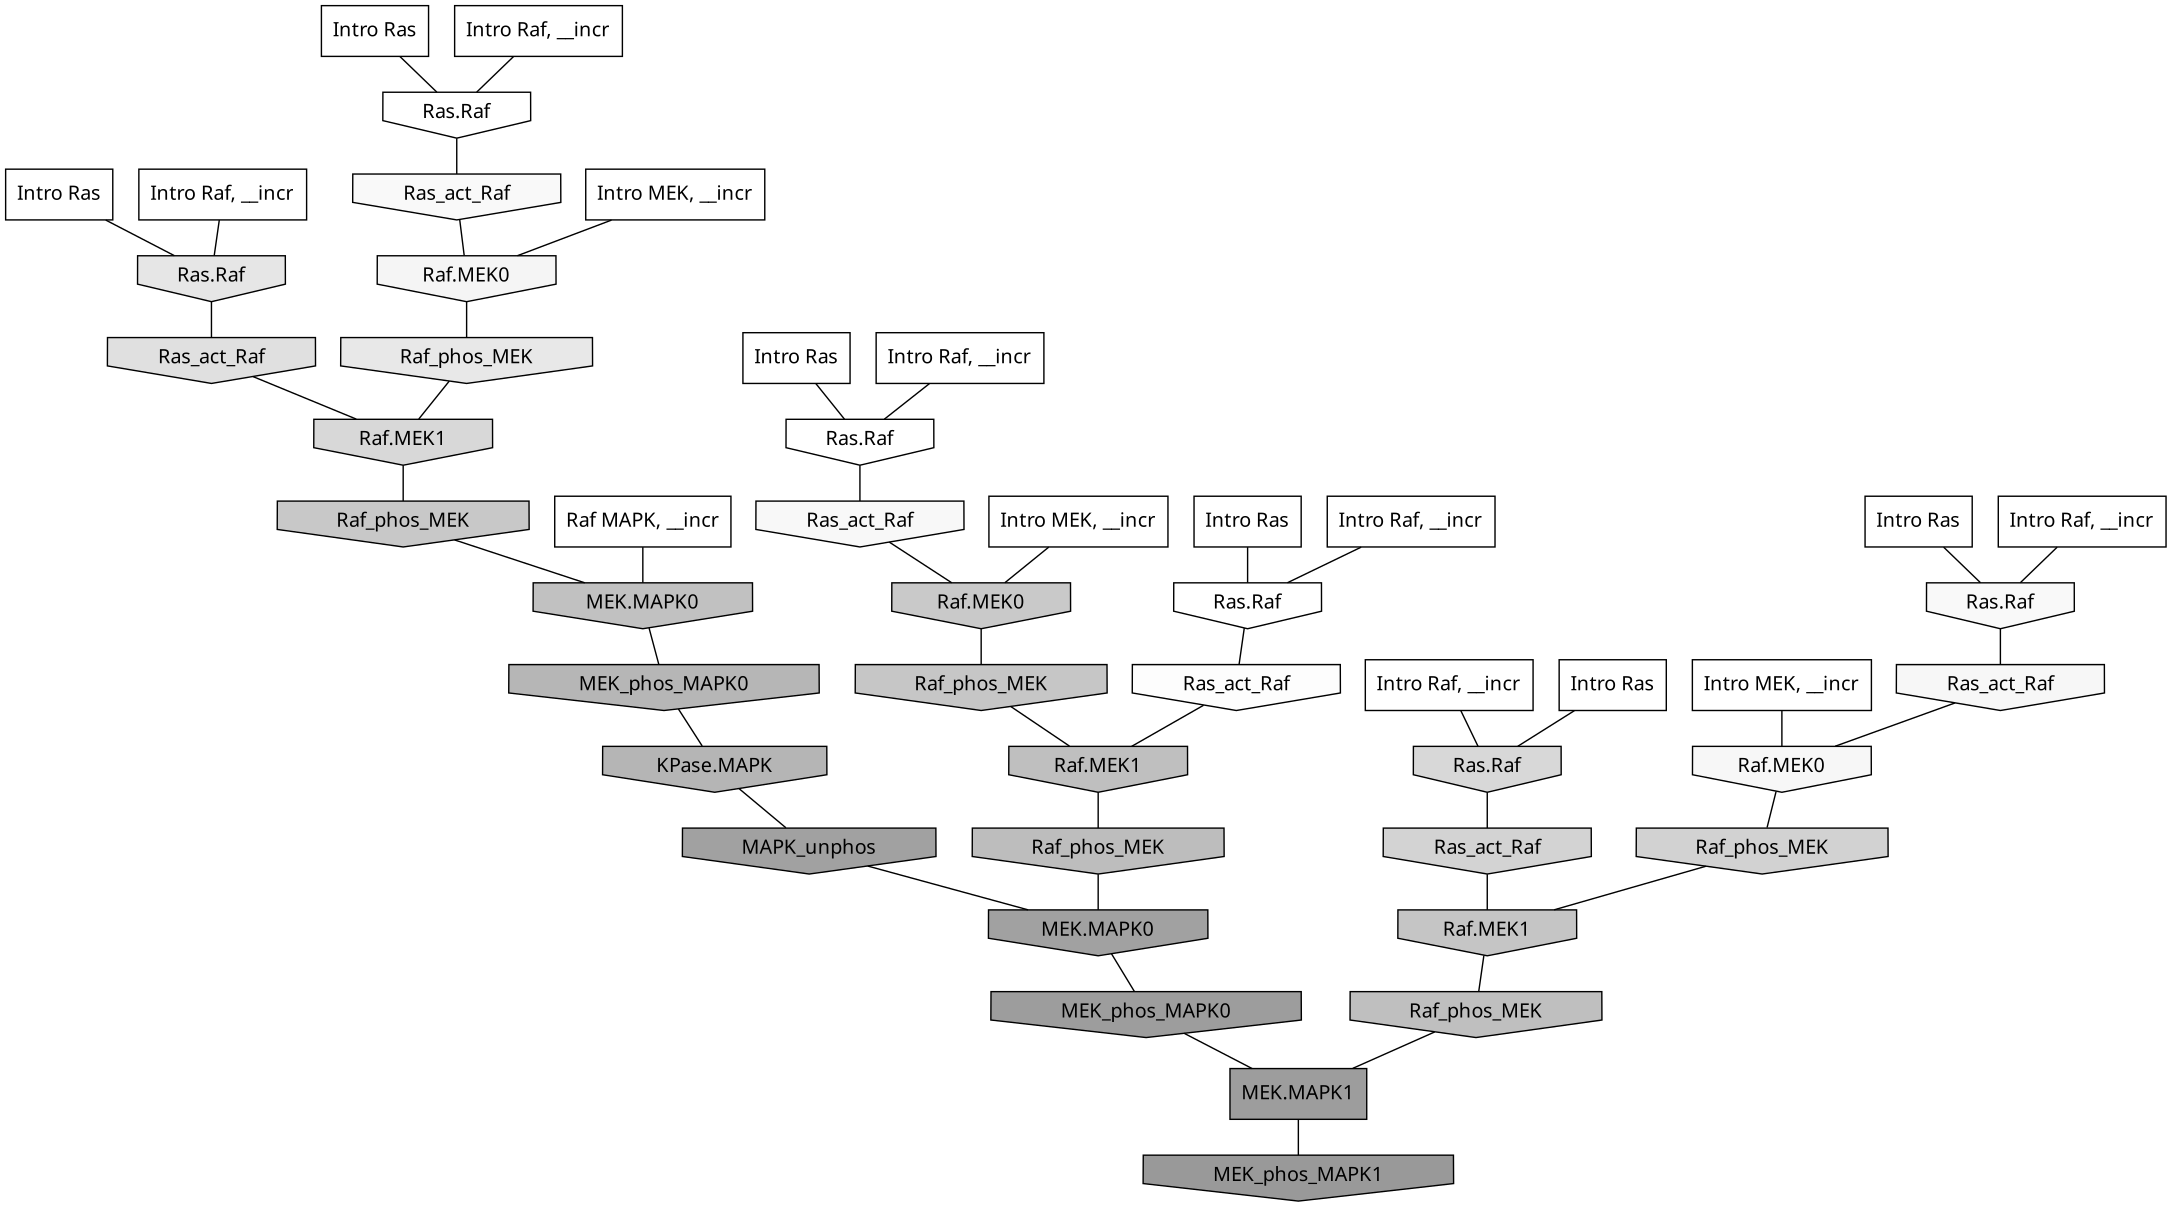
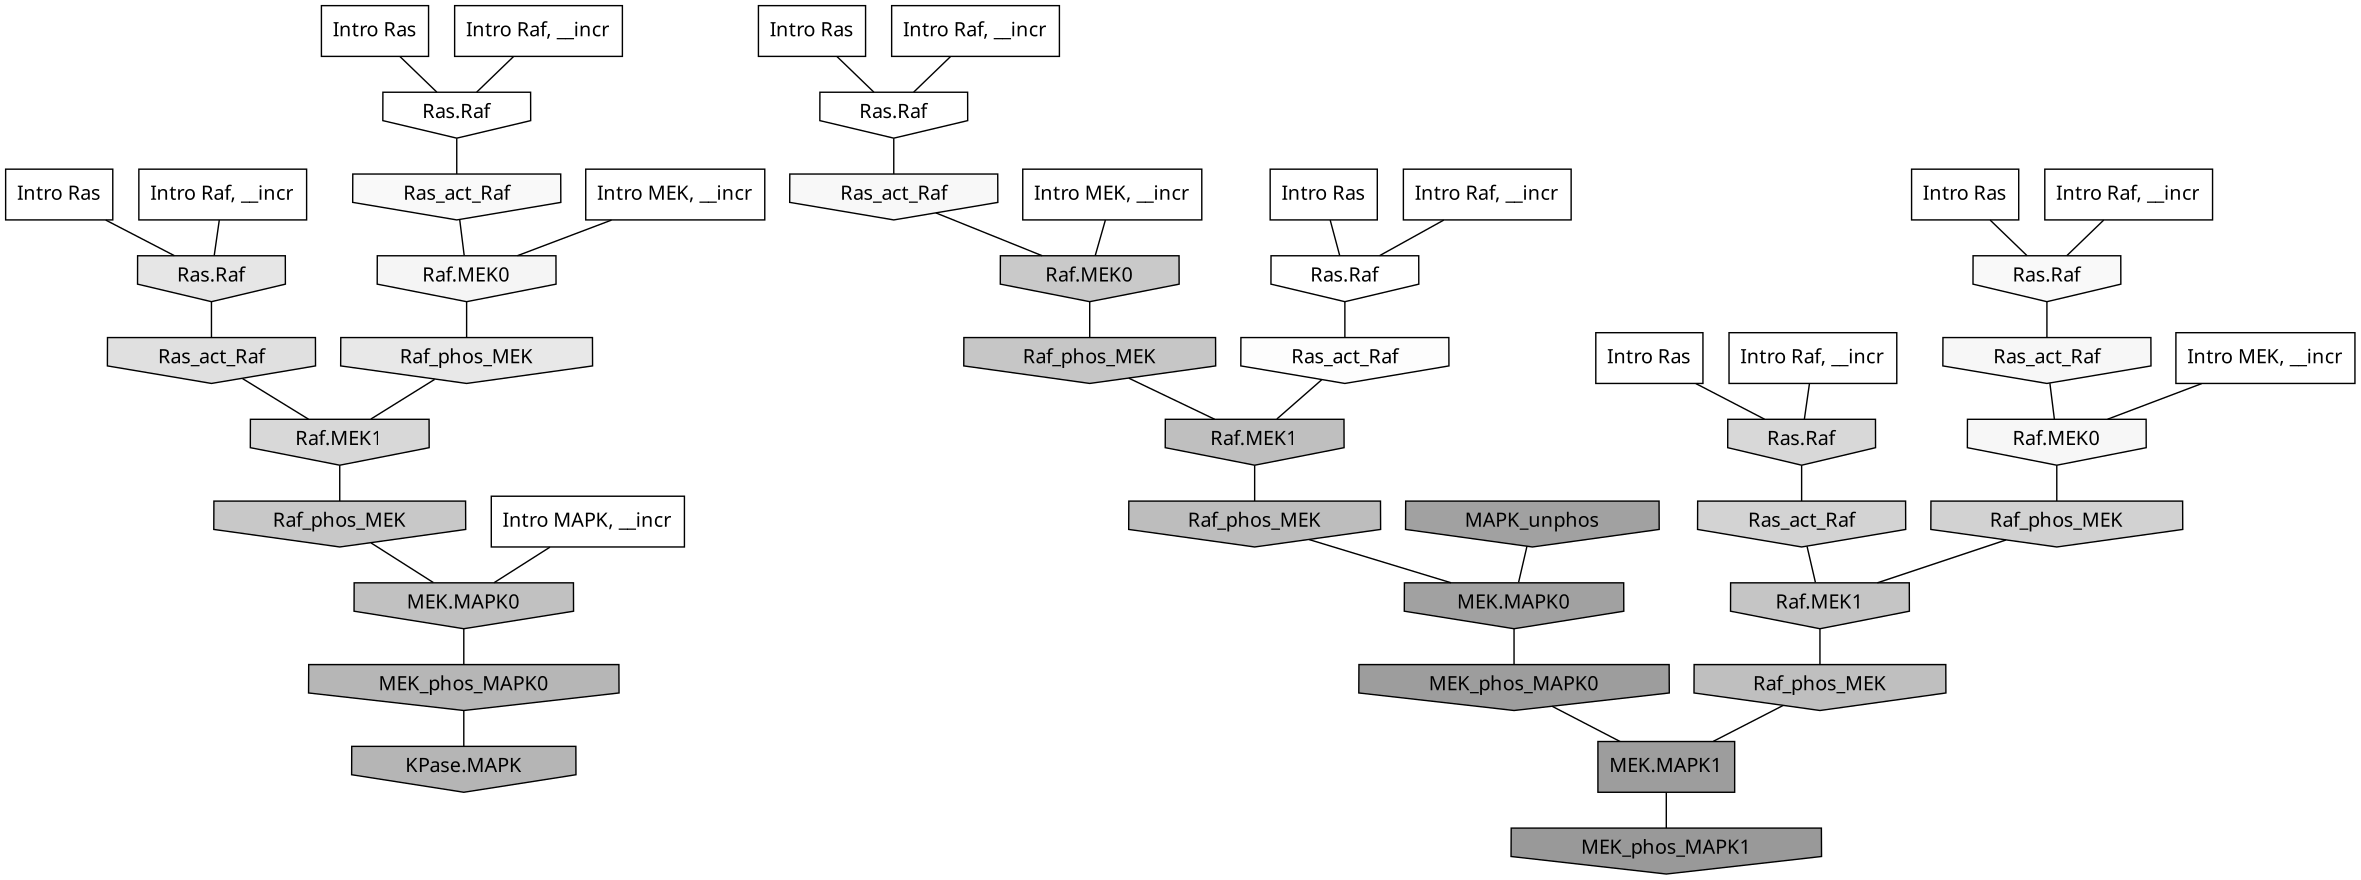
  digraph {
    rankdir=TB
    ranksep=0.30
    node [fillcolor="0.000 0.000 1.000" fontname="CMU Serif" shape=invhouse style=filled]
    edge [color="0.000 0.000 0.000" dir=none fontname="CMU Serif"]
    n1 [label="Intro Ras" shape=rectangle]
    n2 [fillcolor="0.000 0.000 0.899" label="Ras.Raf"]
    n3 [fillcolor="0.000 0.000 0.878" label=Ras_act_Raf]
    n4 [label="Intro Ras" shape=rectangle]
    n5 [label="Ras.Raf"]
    n6 [fillcolor="0.000 0.000 0.991" label=Ras_act_Raf]
    n7 [label="Intro Ras" shape=rectangle]
    n8 [fillcolor="0.000 0.000 0.846" label="Ras.Raf"]
    n9 [fillcolor="0.000 0.000 0.827" label=Ras_act_Raf]
    n10 [label="Intro Ras" shape=rectangle]
    n11 [label="Ras.Raf"]
    n12 [fillcolor="0.000 0.000 0.975" label=Ras_act_Raf]
    n13 [label="Intro Ras" shape=rectangle]
    n14 [label="Ras.Raf"]
    n15 [fillcolor="0.000 0.000 0.972" label=Ras_act_Raf]
    n16 [label="Intro Ras" shape=rectangle]
    n17 [fillcolor="0.000 0.000 0.975" label="Ras.Raf"]
    n18 [fillcolor="0.000 0.000 0.965" label=Ras_act_Raf]
    n19 [label="Intro Raf, __incr" shape=rectangle]
    n20 [label="Intro Raf, __incr" shape=rectangle]
    n21 [label="Intro Raf, __incr" shape=rectangle]
    n22 [label="Intro Raf, __incr" shape=rectangle]
    n23 [label="Intro Raf, __incr" shape=rectangle]
    n24 [label="Intro Raf, __incr" shape=rectangle]
    n25 [label="Intro MEK, __incr" shape=rectangle]
    n26 [fillcolor="0.000 0.000 0.786" label="Raf.MEK0"]
    n27 [fillcolor="0.000 0.000 0.777" label=Raf_phos_MEK]
    n28 [label="Intro MEK, __incr" shape=rectangle]
    n29 [fillcolor="0.000 0.000 0.965" label="Raf.MEK0"]
    n30 [fillcolor="0.000 0.000 0.822" label=Raf_phos_MEK]
    n31 [label="Intro MEK, __incr" shape=rectangle]
    n32 [fillcolor="0.000 0.000 0.960" label="Raf.MEK0"]
    n33 [fillcolor="0.000 0.000 0.910" label=Raf_phos_MEK]
-   n34 [label="Raf MAPK, __incr" shape=rectangle]
+   n34 [label="Intro MAPK, __incr" shape=rectangle]
    n35 [fillcolor="0.000 0.000 0.754" label="MEK.MAPK0"]
    n36 [fillcolor="0.000 0.000 0.712" label=MEK_phos_MAPK0]
    n37 [fillcolor="0.000 0.000 0.710" label="KPase.MAPK"]
    n38 [fillcolor="0.000 0.000 0.629" label=MAPK_unphos]
    n39 [fillcolor="0.000 0.000 0.750" label="Raf.MEK1"]
    n40 [fillcolor="0.000 0.000 0.740" label=Raf_phos_MEK]
    n41 [fillcolor="0.000 0.000 0.772" label="Raf.MEK1"]
    n42 [fillcolor="0.000 0.000 0.847" label="Raf.MEK1"]
    n43 [fillcolor="0.000 0.000 0.782" label=Raf_phos_MEK]
    n44 [fillcolor="0.000 0.000 0.749" label=Raf_phos_MEK]
    n45 [fillcolor="0.000 0.000 0.614" label="MEK.MAPK1" shape=box]
    n46 [fillcolor="0.000 0.000 0.629" label="MEK.MAPK0"]
    n47 [fillcolor="0.000 0.000 0.600" label=MEK_phos_MAPK1]
    n48 [fillcolor="0.000 0.000 0.614" label=MEK_phos_MAPK0]
    n1 -> n2
    n2 -> n3
    n3 -> n42
    n4 -> n5
    n5 -> n6
    n6 -> n39
    n7 -> n8
    n8 -> n9
    n9 -> n41
    n10 -> n11
    n11 -> n12
    n12 -> n32
    n13 -> n14
    n14 -> n15
    n15 -> n26
    n16 -> n17
    n17 -> n18
    n18 -> n29
    n19 -> n14
    n20 -> n2
    n21 -> n11
    n22 -> n8
    n23 -> n17
    n24 -> n5
    n25 -> n26
    n26 -> n27
    n27 -> n39
    n28 -> n29
    n29 -> n30
    n30 -> n41
    n31 -> n32
    n32 -> n33
    n33 -> n42
    n34 -> n35
    n35 -> n36
    n36 -> n37
-   n37 -> n38
    n38 -> n46
    n39 -> n40
    n40 -> n46
    n41 -> n44
    n42 -> n43
    n43 -> n35
    n44 -> n45
    n45 -> n47
    n46 -> n48
    n48 -> n45
  }
